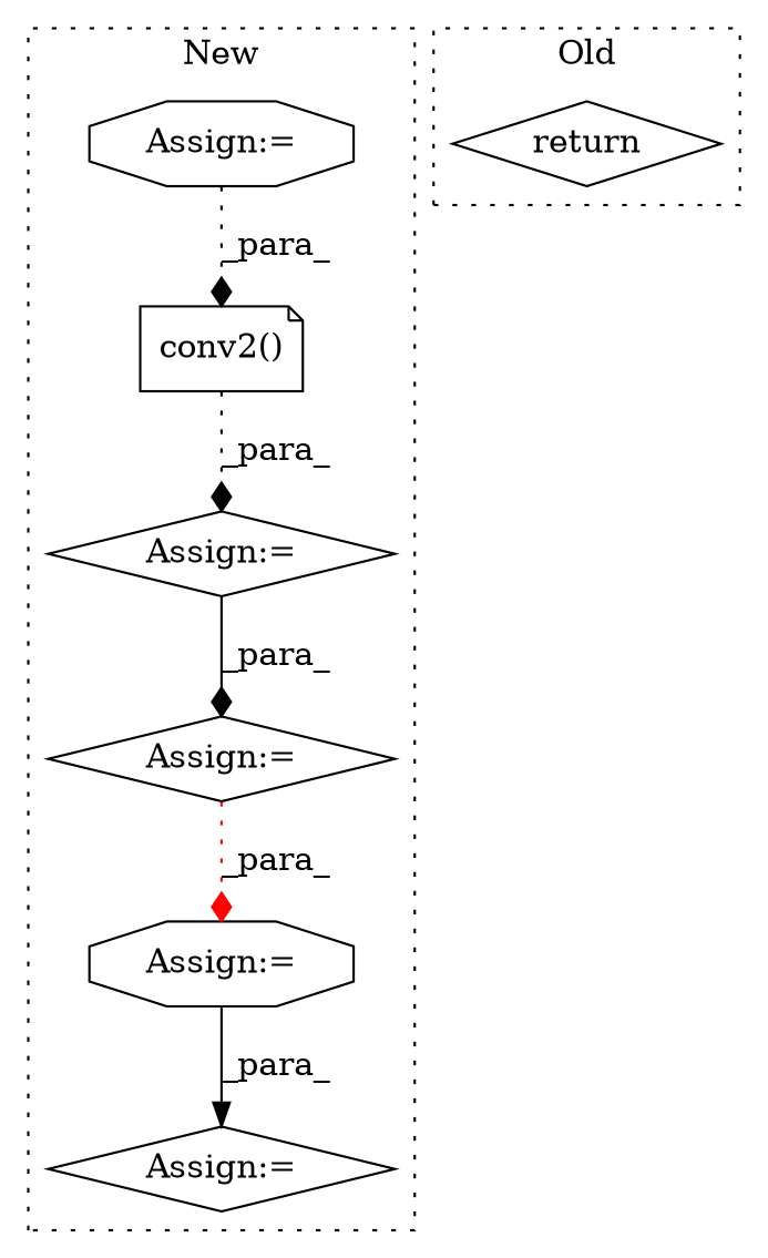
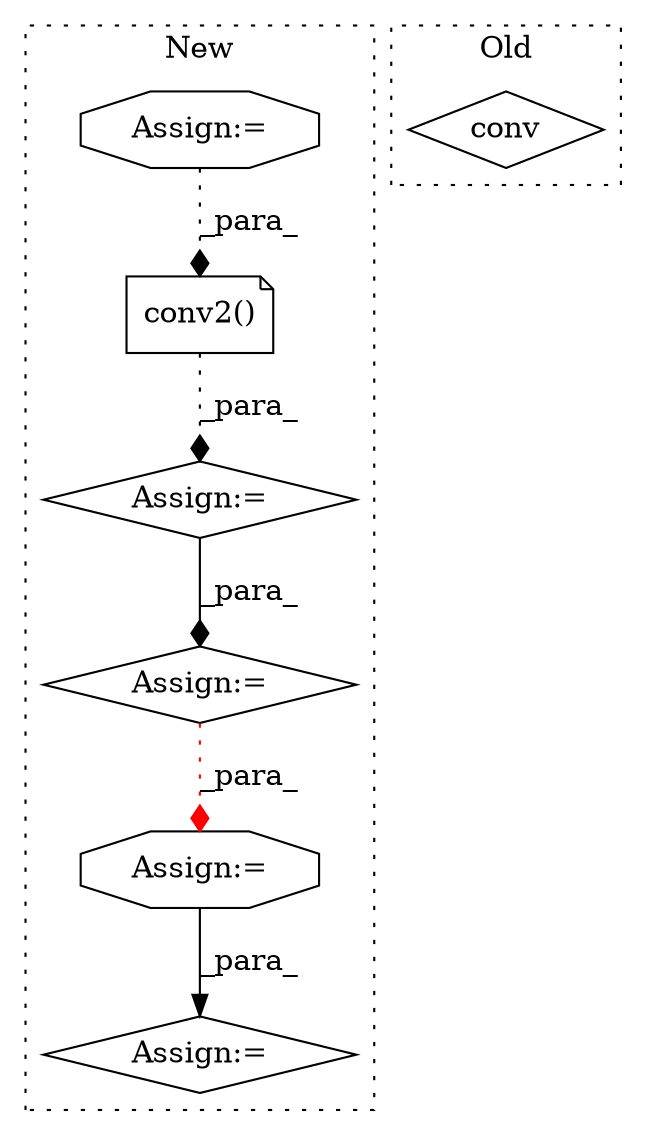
  digraph {
    node [a=68 l=3 shape=diamond]
    edge [color=black style=dotted arrowhead=diamond]
    n1 [a=75 l="11,1" label="conv2()" s="998,1012" shape=note]
    n2 [label="Assign:=" s=927 shape=octagon]
    n3 [label="Assign:=" s=1031]
    n4 [label="Assign:=" s=1127]
    n5 [label="Assign:=" s=1084 shape=octagon]
    n6 [label="Assign:=" s=978]
-   n7 [a=93 l=7 label=return s=771]
+   n7 [a=93 l=7 label=conv s=771]
    subgraph cluster_1 {
      label=New
      style=dotted
      n1
      n2
      n3
      n4
      n5
      n6
    }
    subgraph cluster_2 {
      label=Old
      style=dotted
      n7
    }
    n1 -> n6 [label=_para_]
    n2 -> n1 [label=_para_]
    n3 -> n5 [label=_para_ color=red]
    n5 -> n4 [label=_para_ style=solid arrowhead=normal]
    n6 -> n3 [label=_para_ style=solid]
  }
